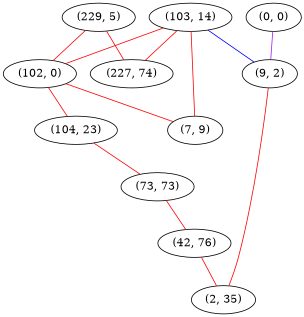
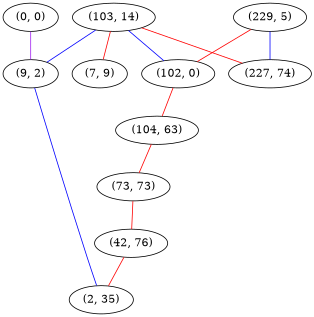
  graph {
    edge [color=red weight=1]
    n1 [label="(102, 0)"]
    "(103, 14)"
    "(9, 2)"
    "(227, 74)"
    "(7, 9)"
-   "(104, 23)"
+   "(104, 23)" [label="(104, 63)"]
    "(2, 35)"
    "(0, 0)"
    "(229, 5)"
    "(73, 73)"
    "(42, 76)"
-   n1 -- "(7, 9)"
    n1 -- "(104, 23)"
-   "(103, 14)" -- n1 [weight=3]
+   "(103, 14)" -- n1 [color=blue weight=3]
    "(103, 14)" -- "(9, 2)" [color=blue weight=3]
    "(103, 14)" -- "(227, 74)"
    "(103, 14)" -- "(7, 9)" [weight=3]
-   "(9, 2)" -- "(2, 35)"
+   "(9, 2)" -- "(2, 35)" [color=blue]
    "(104, 23)" -- "(73, 73)"
    "(0, 0)" -- "(9, 2)" [color=purple weight=4]
    "(229, 5)" -- n1
-   "(229, 5)" -- "(227, 74)" [weight=3]
+   "(229, 5)" -- "(227, 74)" [color=blue weight=3]
    "(73, 73)" -- "(42, 76)"
    "(42, 76)" -- "(2, 35)"
  }
